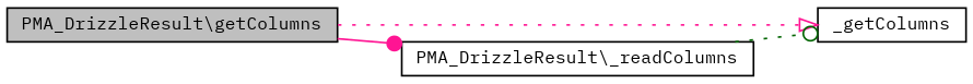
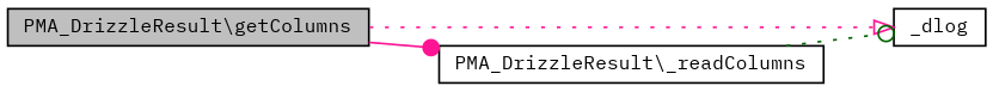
  digraph {
    rankdir=LR
    fontname="IBM Plex Mono"
    node [color=black fillcolor=white fontname="IBM Plex Mono" fontsize=10 shape=record style=filled]
    edge [color=deeppink fontname="IBM Plex Mono" fontsize=10 labelfontname=Helvetica labelfontsize=10 style=dotted]
    n1 [fillcolor=grey75 fontcolor=black height=0.2 label="PMA_DrizzleResult\\getColumns" width=0.4]
-   n2 [height=0.2 label=_getColumns width=0.4]
+   n2 [height=0.2 label=_dlog width=0.4]
    n3 [height=0.2 label="PMA_DrizzleResult\\_readColumns" width=0.4]
    n1 -> n2 [arrowhead=onormal]
    n1 -> n3 [style=solid arrowhead=dot]
    n3 -> n2 [color=darkgreen arrowhead=odot]
  }
